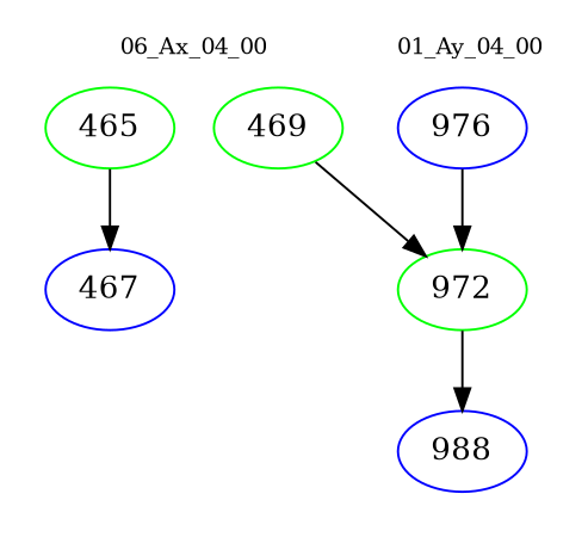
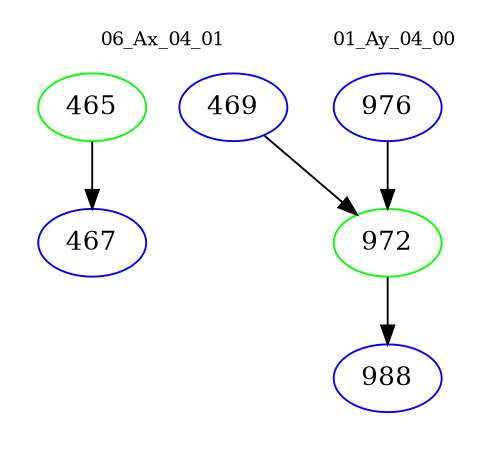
  digraph {
    node [color=blue]
    edge [color=black]
-   n1 [color=green label=469]
+   n1 [label=469]
    n2 [color=green label=465]
    n3 [label=467]
    n4 [label=976]
    n5 [color=green label=972]
    n6 [label=988]
    subgraph cluster_1 {
      color=white
      fontsize=10
-     label="06_Ax_04_00"
+     label="06_Ax_04_01"
      n1
      n2
      n3
    }
    subgraph cluster_2 {
      color=white
      fontsize=10
      label="01_Ay_04_00"
      n4
      n5
      n6
    }
    n1 -> n5
    n2 -> n3
    n4 -> n5
    n5 -> n6
  }
